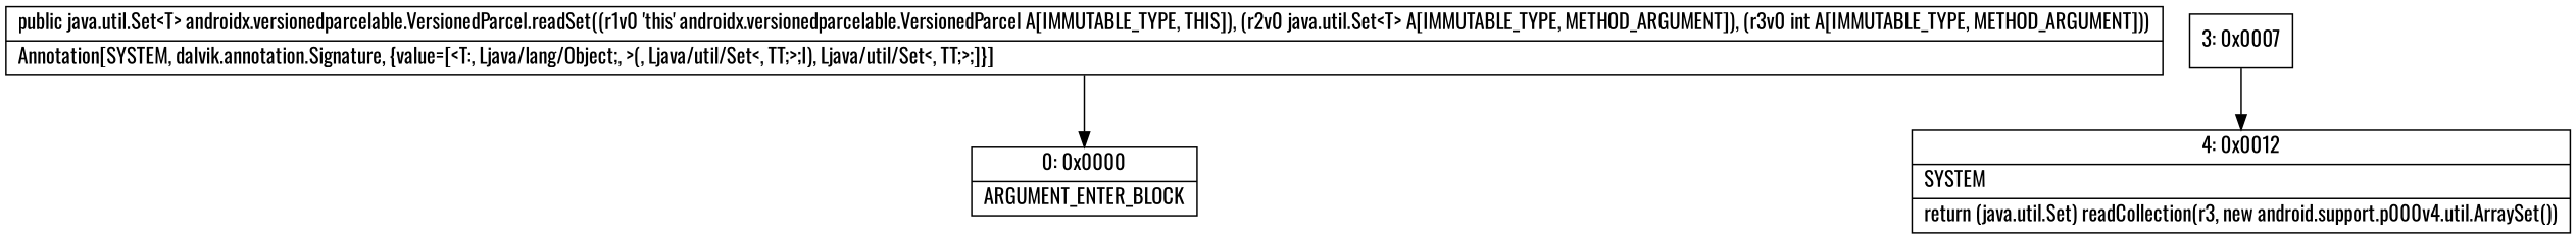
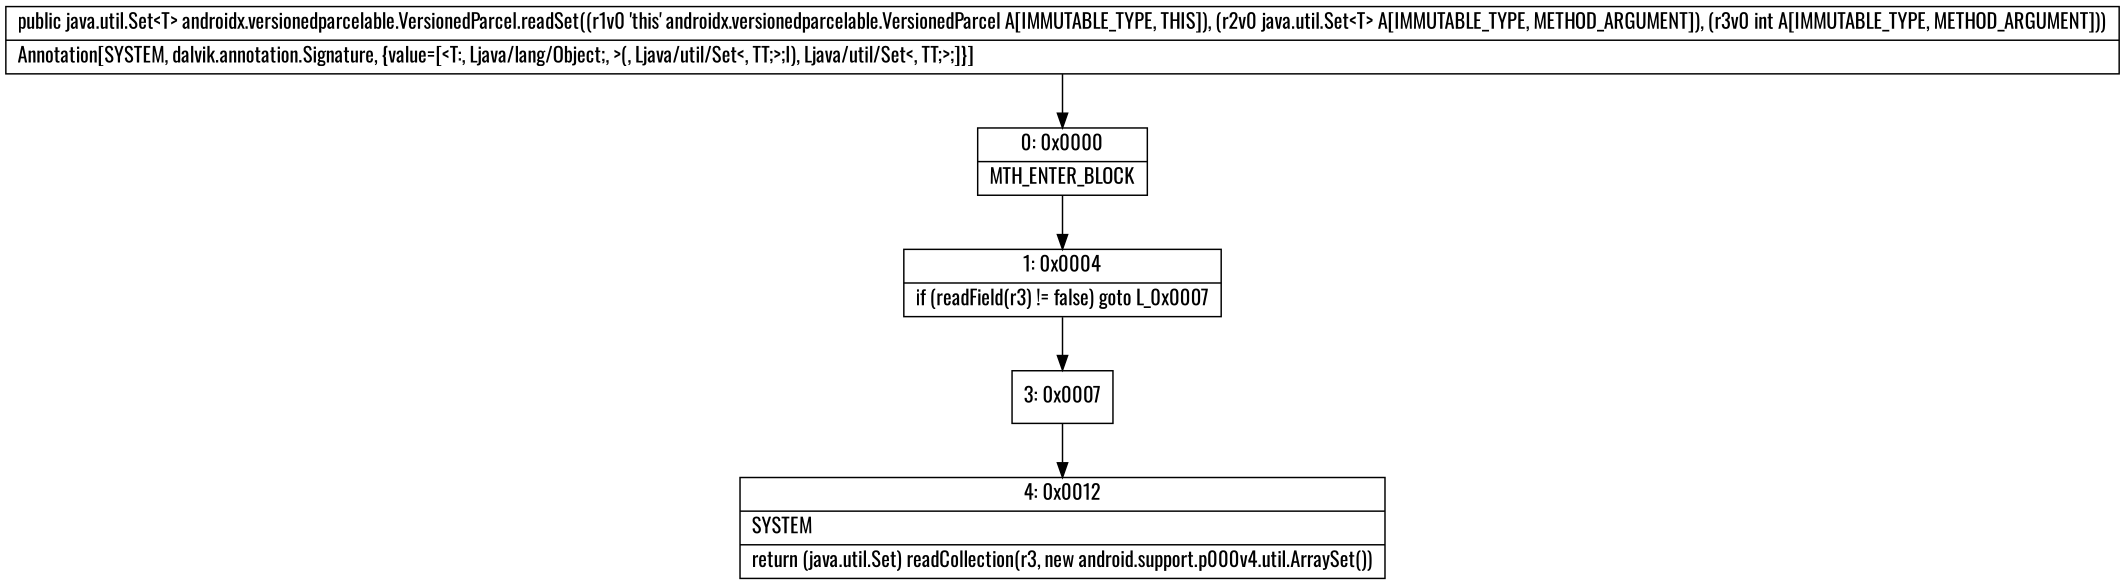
  digraph {
    fontname=Oswald
    node [fontname=Oswald shape=record]
    edge [fontname=Oswald]
-   n1 [label="{0\:\ 0x0000|ARGUMENT_ENTER_BLOCK\l}"]
+   n1 [label="{0\:\ 0x0000|MTH_ENTER_BLOCK\l}"]
+   n2 [label="{1\:\ 0x0004|if (readField(r3) != false) goto L_0x0007\l}"]
    n3 [label="{3\:\ 0x0007}"]
    n4 [label="{4\:\ 0x0012|SYSTEM\l|return (java.util.Set) readCollection(r3, new android.support.p000v4.util.ArraySet())\l}"]
    n5 [label="{public java.util.Set\<T\> androidx.versionedparcelable.VersionedParcel.readSet((r1v0 'this' androidx.versionedparcelable.VersionedParcel A[IMMUTABLE_TYPE, THIS]), (r2v0 java.util.Set\<T\> A[IMMUTABLE_TYPE, METHOD_ARGUMENT]), (r3v0 int A[IMMUTABLE_TYPE, METHOD_ARGUMENT]))  | Annotation[SYSTEM, dalvik.annotation.Signature, \{value=[\<T:, Ljava\/lang\/Object;, \>(, Ljava\/util\/Set\<, TT;\>;I), Ljava\/util\/Set\<, TT;\>;]\}]\l}"]
+   n1 -> n2
+   n2 -> n3
    n3 -> n4
    n5 -> n1
  }
